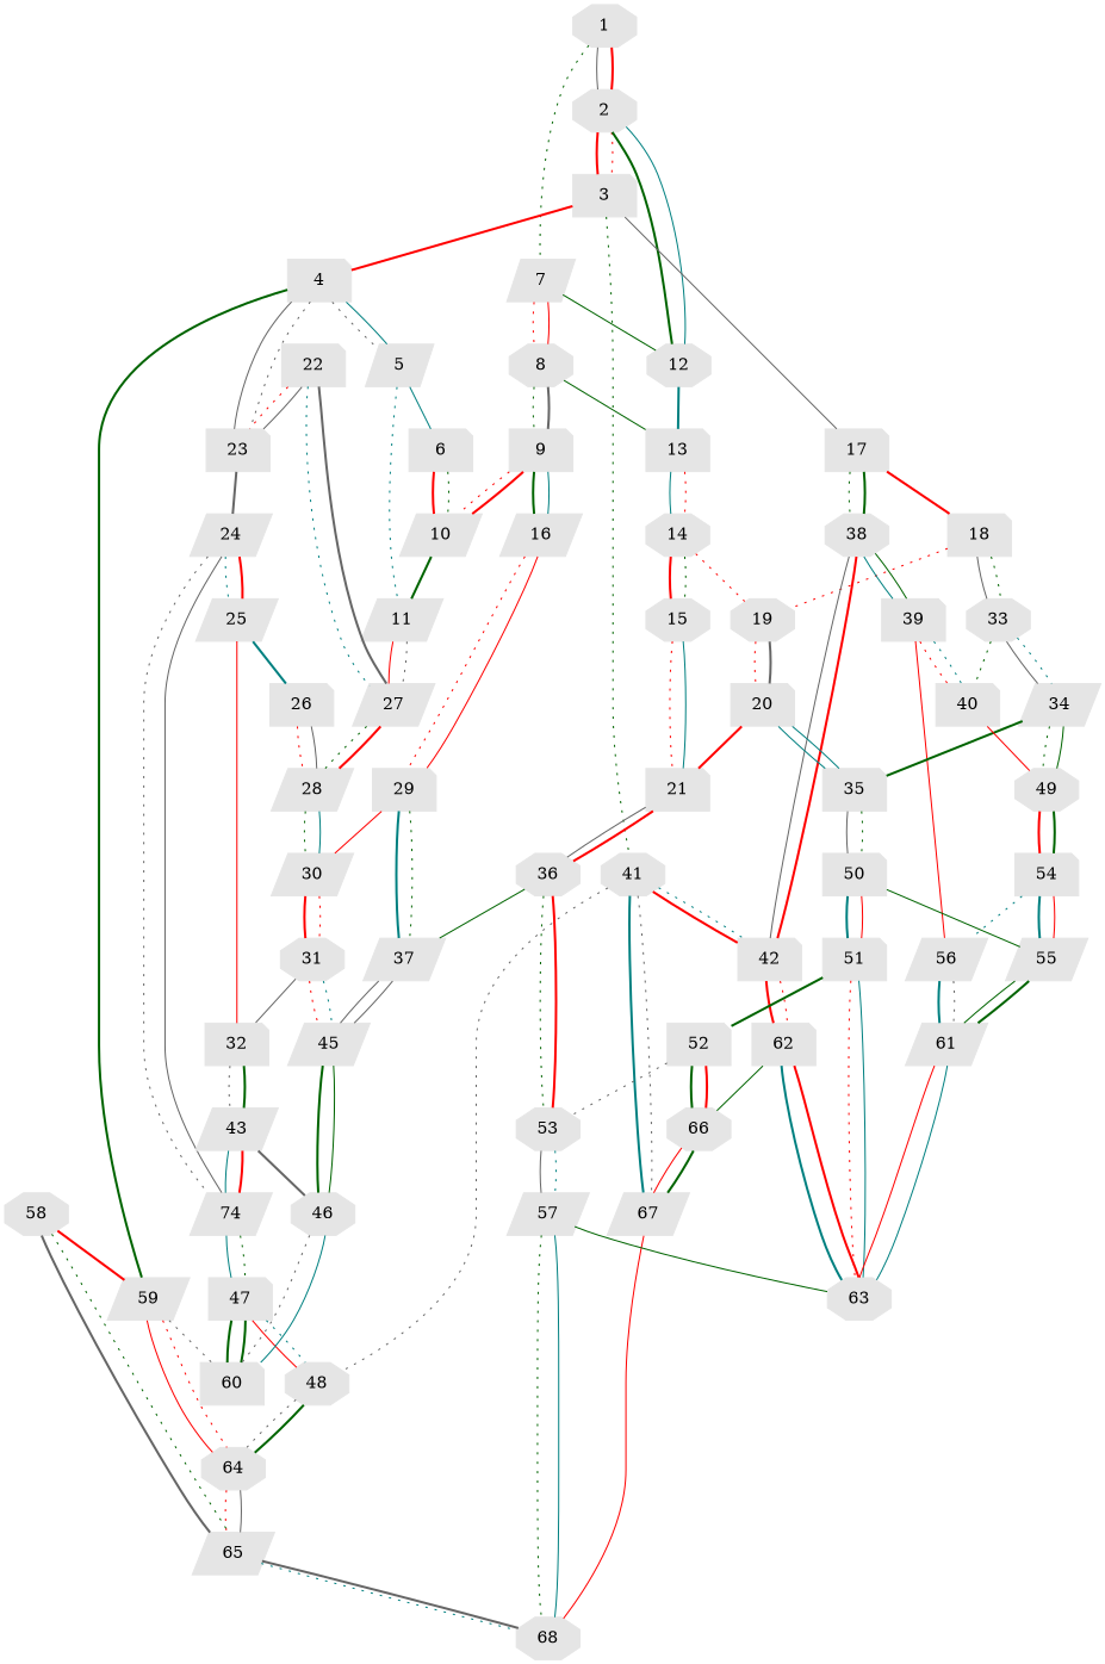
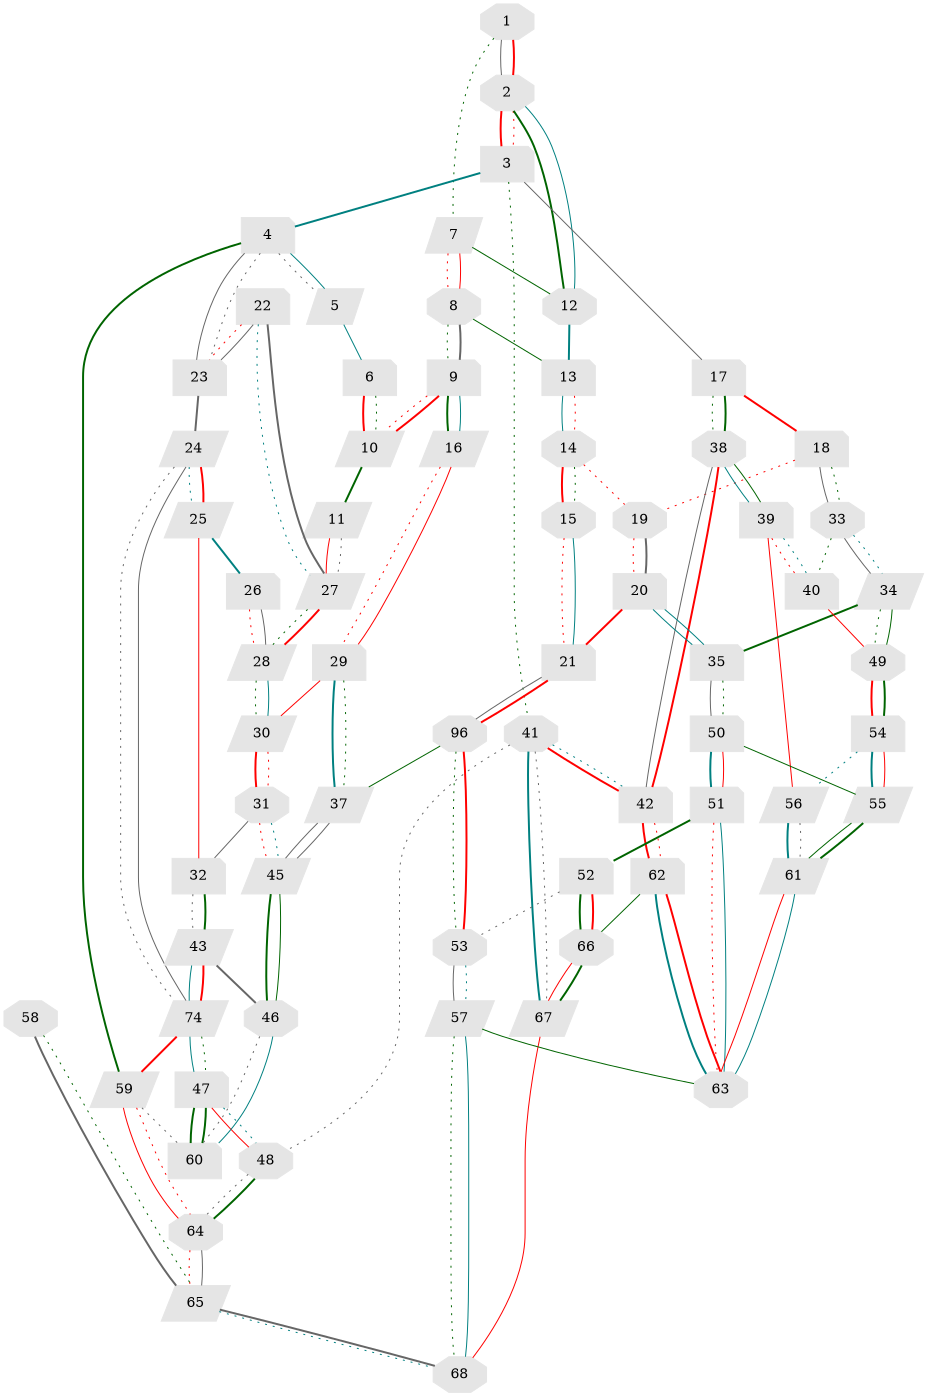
  graph {
    node [color=gray90 shape=note style=filled]
    edge [color=red style=dotted]
    1 [shape=octagon]
    2 [shape=octagon]
    7 [shape=parallelogram]
    3
    12 [shape=octagon]
    8 [shape=octagon]
    4
    17
    41 [shape=octagon]
    13
    5 [shape=parallelogram]
    23
    59 [shape=parallelogram]
    18
    38 [shape=octagon]
    48 [shape=octagon]
    42
    67 [shape=parallelogram]
    6
    11 [shape=parallelogram]
    24 [shape=parallelogram]
    64 [shape=octagon]
    10 [shape=parallelogram]
    27 [shape=parallelogram]
    9
    16 [shape=parallelogram]
    14 [shape=octagon]
    29
    28 [shape=parallelogram]
    15 [shape=octagon]
    19 [shape=octagon]
    21
    20
-   36 [shape=octagon]
+   36 [shape=octagon label=96]
    30 [shape=parallelogram]
    37 [shape=parallelogram]
    33 [shape=octagon]
    39
    34 [shape=parallelogram]
    40
    35
    50
    53 [shape=octagon]
    22
    25 [shape=parallelogram]
    n46 [label=74 shape=parallelogram]
    26
    32
    47
    43 [shape=parallelogram]
    31 [shape=octagon]
    45 [shape=parallelogram]
    46 [shape=octagon]
    49 [shape=octagon]
    54
    51
    55 [shape=parallelogram]
    57 [shape=parallelogram]
    56 [shape=parallelogram]
    62
    61 [shape=parallelogram]
    68 [shape=octagon]
    63 [shape=octagon]
    66 [shape=octagon]
    60
    65 [shape=parallelogram]
    52
    58 [shape=octagon]
    1 -- 2 [color=gray40 style=solid]
    1 -- 2 [style=bold]
    1 -- 7 [color=darkgreen]
    2 -- 3 [style=bold]
    2 -- 3
    2 -- 12 [color=darkgreen style=bold]
    2 -- 12 [color=teal style=solid]
    7 -- 12 [color=darkgreen style=solid]
    7 -- 8
    7 -- 8 [style=solid]
-   3 -- 4 [style=bold]
+   3 -- 4 [color=teal style=bold]
    3 -- 17 [color=gray40 style=solid]
    3 -- 41 [color=darkgreen]
    12 -- 13 [color=teal style=bold]
    8 -- 13 [color=darkgreen style=solid]
    8 -- 9 [color=darkgreen]
    8 -- 9 [color=gray40 style=bold]
    4 -- 5 [color=gray40]
    4 -- 5 [color=teal style=solid]
    4 -- 23 [color=gray40 style=solid]
    4 -- 23 [color=gray40]
    4 -- 59 [color=darkgreen style=bold]
    17 -- 18 [style=bold]
    17 -- 38 [color=darkgreen]
    17 -- 38 [color=darkgreen style=bold]
    41 -- 48 [color=gray40]
    41 -- 42 [style=bold]
    41 -- 42 [color=teal]
    41 -- 67 [color=teal style=bold]
    41 -- 67 [color=gray40]
    13 -- 14 [color=teal style=solid]
    13 -- 14
    5 -- 6 [color=teal style=solid]
-   5 -- 11 [color=teal]
    23 -- 24 [color=gray40 style=bold]
    59 -- 64 [style=solid]
    59 -- 64
    59 -- 60 [color=gray40]
    18 -- 19
    18 -- 33 [color=gray40 style=solid]
    18 -- 33 [color=darkgreen]
    38 -- 42 [color=gray40 style=solid]
    38 -- 42 [style=bold]
    38 -- 39 [color=teal style=solid]
    38 -- 39 [color=darkgreen style=solid]
    48 -- 64 [color=gray40]
    48 -- 64 [color=darkgreen style=bold]
    42 -- 62 [style=bold]
    42 -- 62
    67 -- 68 [style=solid]
    6 -- 10 [style=bold]
    6 -- 10 [color=darkgreen]
    11 -- 27 [style=solid]
    11 -- 27 [color=gray40]
    24 -- 25 [color=teal]
    24 -- 25 [style=bold]
    24 -- n46 [color=gray40]
    24 -- n46 [color=gray40 style=solid]
    64 -- 65
    64 -- 65 [color=gray40 style=solid]
    10 -- 11 [color=darkgreen style=bold]
    27 -- 28 [color=darkgreen]
    27 -- 28 [style=bold]
    9 -- 10
    9 -- 10 [style=bold]
    9 -- 16 [color=darkgreen style=bold]
    9 -- 16 [color=teal style=solid]
    16 -- 29
    16 -- 29 [style=solid]
    14 -- 15 [style=bold]
    14 -- 15 [color=darkgreen]
    14 -- 19
    29 -- 30 [style=solid]
    29 -- 37 [color=teal style=bold]
    29 -- 37 [color=darkgreen]
    28 -- 30 [color=darkgreen]
    28 -- 30 [color=teal style=solid]
    15 -- 21
    15 -- 21 [color=teal style=solid]
    19 -- 20
    19 -- 20 [color=gray40 style=bold]
    21 -- 36 [color=gray40 style=solid]
    21 -- 36 [style=bold]
    20 -- 21 [style=bold]
    20 -- 35 [color=teal style=solid]
    20 -- 35 [color=teal style=solid]
    36 -- 37 [color=darkgreen style=solid]
    36 -- 53 [color=darkgreen]
    36 -- 53 [style=bold]
    30 -- 31 [style=bold]
    30 -- 31
    37 -- 45 [color=gray40 style=solid]
    37 -- 45 [color=gray40 style=solid]
    33 -- 34 [color=gray40 style=solid]
    33 -- 34 [color=teal]
    33 -- 40 [color=darkgreen]
    39 -- 40
    39 -- 40 [color=teal]
    39 -- 56 [style=solid]
    34 -- 35 [color=darkgreen style=bold]
    34 -- 49 [color=darkgreen]
    34 -- 49 [color=darkgreen style=solid]
    40 -- 49 [style=solid]
    35 -- 50 [color=gray40 style=solid]
    35 -- 50 [color=darkgreen]
    50 -- 51 [color=teal style=bold]
    50 -- 51 [style=solid]
    50 -- 55 [color=darkgreen style=solid]
    53 -- 57 [color=gray40 style=solid]
    53 -- 57 [color=teal]
    22 -- 23
    22 -- 23 [color=gray40 style=solid]
    22 -- 27 [color=teal]
    22 -- 27 [color=gray40 style=bold]
    25 -- 26 [color=teal style=bold]
    25 -- 32 [style=solid]
    n46 -- 47 [color=teal style=solid]
    n46 -- 47 [color=darkgreen]
    26 -- 28
    26 -- 28 [color=gray40 style=solid]
    32 -- 43 [color=gray40]
    32 -- 43 [color=darkgreen style=bold]
    47 -- 48 [style=solid]
    47 -- 48 [color=teal]
    47 -- 60 [color=darkgreen style=bold]
    47 -- 60 [color=darkgreen style=bold]
    43 -- n46 [color=teal style=solid]
    43 -- n46 [style=bold]
    43 -- 46 [color=gray40 style=bold]
    31 -- 32 [color=gray40 style=solid]
    31 -- 45
    31 -- 45 [color=teal]
    45 -- 46 [color=darkgreen style=bold]
    45 -- 46 [color=darkgreen style=solid]
    46 -- 60 [color=gray40]
    46 -- 60 [color=teal style=solid]
    49 -- 54 [style=bold]
    49 -- 54 [color=darkgreen style=bold]
    54 -- 55 [color=teal style=bold]
    54 -- 55 [style=solid]
    54 -- 56 [color=teal]
    51 -- 63
    51 -- 63 [color=teal style=solid]
    51 -- 52 [color=darkgreen style=bold]
    55 -- 61 [color=darkgreen style=solid]
    55 -- 61 [color=darkgreen style=bold]
    57 -- 68 [color=darkgreen]
    57 -- 68 [color=teal style=solid]
    57 -- 63 [color=darkgreen style=solid]
    56 -- 61 [color=teal style=bold]
    56 -- 61 [color=gray40]
    62 -- 63 [color=teal style=bold]
    62 -- 63 [style=bold]
    62 -- 66 [color=darkgreen style=solid]
    61 -- 63 [style=solid]
    61 -- 63 [color=teal style=solid]
    66 -- 67 [style=solid]
    66 -- 67 [color=darkgreen style=bold]
    65 -- 68 [color=teal]
    65 -- 68 [color=gray40 style=bold]
    52 -- 53 [color=gray40]
    52 -- 66 [color=darkgreen style=bold]
    52 -- 66 [style=bold]
-   58 -- 59 [style=bold]
+   n46 -- 59 [style=bold]
    58 -- 65 [color=gray40 style=bold]
    58 -- 65 [color=darkgreen]
  }
